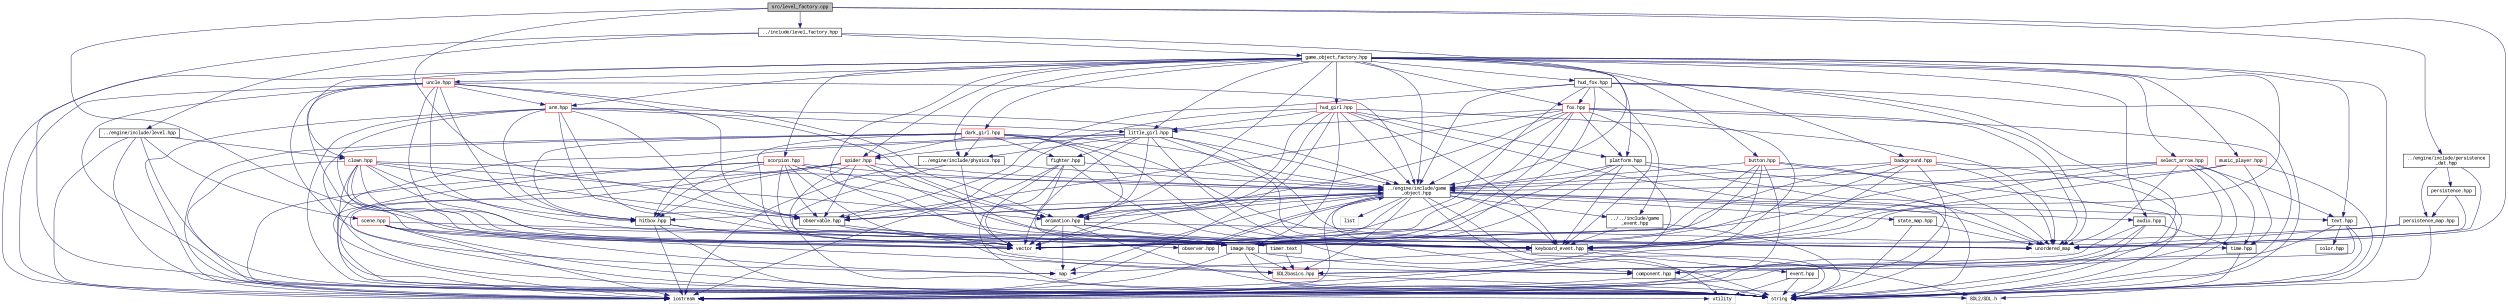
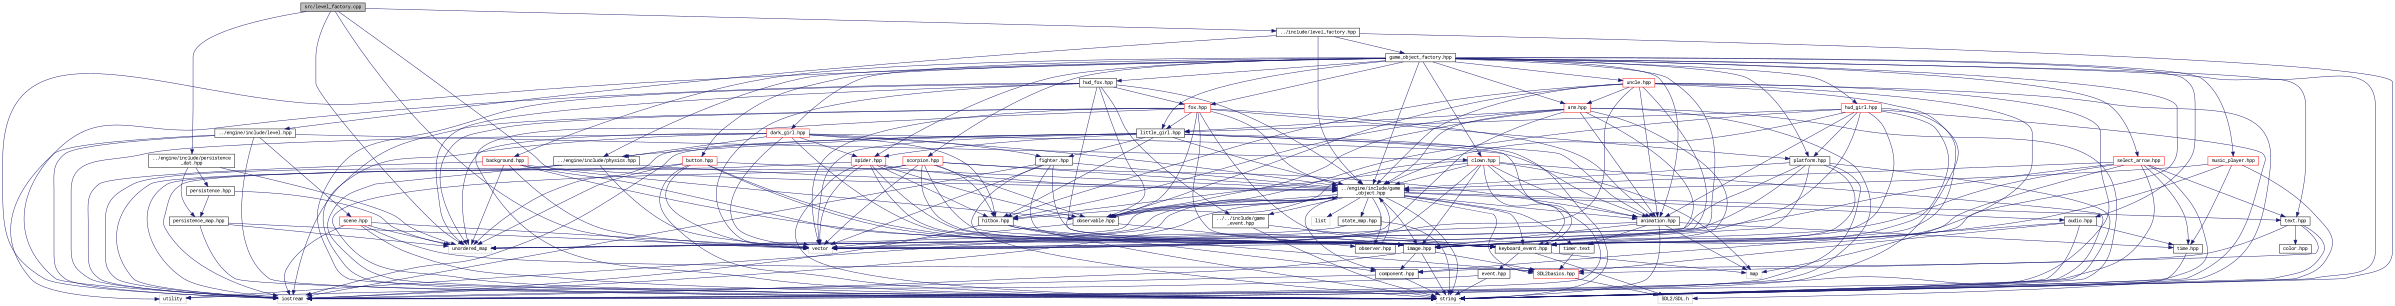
  digraph {
    fontname="Roboto Mono"
    node [color=black fillcolor=white fontname="Roboto Mono" fontsize=10 shape=record style=filled]
    edge [color=midnightblue fontname="Roboto Mono" fontsize=10 labelfontname=Helvetica labelfontsize=10 style=solid]
    n1 [fillcolor=grey75 fontcolor=black height=0.2 label="src/level_factory.cpp" width=0.4]
    n2 [height=0.2 label="../include/level_factory.hpp" width=0.4]
    n3 [color=grey75 height=0.2 label=unordered_map width=0.4]
    n4 [color=grey75 height=0.2 label=vector width=0.4]
    n5 [height=0.2 label="observable.hpp" width=0.4]
    n6 [height=0.2 label="../engine/include/persistence\l_dat.hpp" width=0.4]
    n7 [height=0.2 label="game_object_factory.hpp" width=0.4]
    n8 [height=0.2 label="../engine/include/game\l_object.hpp" width=0.4]
    n9 [color=grey75 height=0.2 label=string width=0.4]
    n10 [height=0.2 label="../engine/include/level.hpp" width=0.4]
    n11 [height=0.2 label="observer.hpp" width=0.4]
    n12 [height=0.2 label="persistence.hpp" width=0.4]
    n13 [height=0.2 label="persistence_map.hpp" width=0.4]
    n14 [color=grey75 height=0.2 label=iostream width=0.4]
    n15 [height=0.2 label="image.hpp" width=0.4]
    n16 [height=0.2 label="text.hpp" width=0.4]
    n17 [height=0.2 label="audio.hpp" width=0.4]
    n18 [height=0.2 label="keyboard_event.hpp" width=0.4]
    n19 [height=0.2 label="animation.hpp" width=0.4]
    n20 [height=0.2 label="../engine/include/physics.hpp" width=0.4]
    n21 [height=0.2 label="platform.hpp" width=0.4]
    n22 [height=0.2 label="little_girl.hpp" width=0.4]
    n23 [color=red height=0.2 label="spider.hpp" width=0.4]
    n24 [color=red height=0.2 label="fox.hpp" width=0.4]
    n25 [color=red height=0.2 label="scorpion.hpp" width=0.4]
    n26 [color=red height=0.2 label="background.hpp" width=0.4]
    n27 [color=red height=0.2 label="dark_girl.hpp" width=0.4]
    n28 [color=red height=0.2 label="hud_girl.hpp" width=0.4]
    n29 [height=0.2 label="hud_fox.hpp" width=0.4]
    n30 [color=red height=0.2 label="button.hpp" width=0.4]
    n31 [color=red height=0.2 label="clown.hpp" width=0.4]
    n32 [color=red height=0.2 label="uncle.hpp" width=0.4]
    n33 [color=red height=0.2 label="arm.hpp" width=0.4]
    n34 [color=red height=0.2 label="select_arrow.hpp" width=0.4]
    n35 [color=red height=0.2 label="music_player.hpp" width=0.4]
    n36 [color=grey75 height=0.2 label=map width=0.4]
    n37 [color=grey75 height=0.2 label=list width=0.4]
    n38 [color=grey75 height=0.2 label=utility width=0.4]
    n39 [color=red height=0.2 label="SDL2basics.hpp" width=0.4]
    n40 [height=0.2 label="component.hpp" width=0.4]
    n41 [height=0.2 label="hitbox.hpp" width=0.4]
    n42 [height=0.2 label="state_map.hpp" width=0.4]
    n43 [height=0.2 label="../../include/game\l_event.hpp" width=0.4]
    n44 [color=red height=0.2 label="scene.hpp" width=0.4]
    n45 [height=0.2 label="color.hpp" width=0.4]
    n46 [height=0.2 label="time.hpp" width=0.4]
    n47 [color=grey75 height=0.2 label="SDL2/SDL.h" width=0.4]
    n48 [height=0.2 label="event.hpp" width=0.4]
    n49 [height=0.2 label="timer.text" width=0.4]
    n50 [height=0.2 label="fighter.hpp" width=0.4]
    n1 -> n2
    n1 -> n3
    n1 -> n4
    n1 -> n5
    n1 -> n6
    n2 -> n7
    n2 -> n8
    n2 -> n9
    n2 -> n10
    n5 -> n4
    n5 -> n8
    n5 -> n11
    n6 -> n3
    n6 -> n12
    n6 -> n13
    n7 -> n8
    n7 -> n9
    n7 -> n14
    n7 -> n15
    n7 -> n16
    n7 -> n17
    n7 -> n18
    n7 -> n19
    n7 -> n20
    n7 -> n21
    n7 -> n22
    n7 -> n23
    n7 -> n24
    n7 -> n25
    n7 -> n26
    n7 -> n27
    n7 -> n28
    n7 -> n29
    n7 -> n30
    n7 -> n31
    n7 -> n32
    n7 -> n33
    n7 -> n34
    n7 -> n35
    n8 -> n3
    n8 -> n4
    n8 -> n5
    n8 -> n9
    n8 -> n11
    n8 -> n14
    n8 -> n15
    n8 -> n16
    n8 -> n17
    n8 -> n18
    n8 -> n19
-   n8 -> n36
+   n8 -> n49
    n8 -> n37
    n8 -> n38
    n8 -> n39
    n8 -> n40
    n8 -> n41
    n8 -> n42
    n8 -> n43
    n10 -> n9
    n10 -> n14
    n10 -> n31
    n10 -> n38
    n10 -> n44
    n11 -> n8
    n12 -> n3
    n12 -> n13
    n13 -> n3
    n13 -> n4
    n13 -> n9
    n15 -> n9
    n15 -> n14
    n15 -> n39
    n15 -> n40
    n16 -> n9
    n16 -> n39
    n16 -> n40
    n16 -> n45
    n17 -> n9
    n17 -> n39
    n17 -> n40
    n17 -> n46
    n18 -> n36
    n18 -> n47
    n18 -> n48
    n19 -> n4
    n19 -> n9
    n19 -> n15
    n19 -> n36
    n19 -> n46
    n19 -> n49
    n20 -> n4
    n20 -> n8
    n20 -> n9
    n20 -> n14
    n21 -> n3
    n21 -> n4
    n21 -> n8
    n21 -> n9
    n21 -> n14
    n21 -> n15
    n21 -> n18
    n22 -> n3
    n22 -> n4
    n22 -> n8
    n22 -> n9
    n22 -> n14
    n22 -> n18
    n22 -> n19
    n22 -> n20
    n22 -> n23
    n22 -> n41
    n22 -> n50
    n23 -> n4
    n23 -> n5
    n23 -> n8
    n23 -> n9
    n23 -> n14
    n23 -> n15
    n23 -> n18
    n23 -> n41
    n24 -> n3
    n24 -> n4
    n24 -> n5
    n24 -> n8
    n24 -> n9
    n24 -> n14
    n24 -> n15
    n24 -> n18
    n24 -> n19
    n24 -> n21
    n24 -> n22
    n25 -> n4
    n25 -> n5
    n25 -> n8
    n25 -> n9
    n25 -> n14
    n25 -> n15
    n25 -> n18
    n25 -> n19
    n25 -> n41
    n26 -> n3
    n26 -> n4
    n26 -> n8
-   n26 -> n9
    n26 -> n14
    n26 -> n15
    n26 -> n18
    n27 -> n3
    n27 -> n4
    n27 -> n8
    n27 -> n9
    n27 -> n14
    n27 -> n18
    n27 -> n19
    n27 -> n20
    n27 -> n23
    n27 -> n41
    n27 -> n50
-   n28 -> n3
    n28 -> n4
    n28 -> n5
    n28 -> n8
    n28 -> n9
    n28 -> n14
    n28 -> n15
    n28 -> n18
    n28 -> n19
    n28 -> n21
    n28 -> n22
    n29 -> n3
    n29 -> n4
    n29 -> n5
    n29 -> n8
    n29 -> n9
    n29 -> n14
    n29 -> n15
    n29 -> n24
    n29 -> n43
    n30 -> n3
    n30 -> n4
    n30 -> n8
    n30 -> n9
    n30 -> n14
    n30 -> n15
    n30 -> n18
    n31 -> n4
    n31 -> n5
    n31 -> n8
    n31 -> n9
    n31 -> n14
    n31 -> n15
    n31 -> n18
    n31 -> n19
    n31 -> n36
    n31 -> n41
    n32 -> n4
    n32 -> n5
    n32 -> n8
    n32 -> n9
    n32 -> n14
    n32 -> n15
    n32 -> n18
    n32 -> n19
    n32 -> n33
    n32 -> n36
    n32 -> n41
    n33 -> n4
    n33 -> n5
    n33 -> n8
    n33 -> n9
    n33 -> n14
    n33 -> n15
    n33 -> n18
    n33 -> n19
    n33 -> n22
    n33 -> n41
    n34 -> n3
    n34 -> n4
    n34 -> n8
    n34 -> n9
    n34 -> n14
    n34 -> n16
    n34 -> n18
    n34 -> n46
    n35 -> n8
    n35 -> n9
    n35 -> n18
    n35 -> n46
    n39 -> n47
    n40 -> n9
    n40 -> n14
    n41 -> n9
    n41 -> n14
    n41 -> n39
    n41 -> n40
    n42 -> n3
    n42 -> n9
    n43 -> n9
    n43 -> n18
    n44 -> n3
    n44 -> n4
    n44 -> n9
    n44 -> n14
    n44 -> n39
    n46 -> n47
    n48 -> n9
    n48 -> n38
    n49 -> n39
    n50 -> n4
    n50 -> n8
    n50 -> n9
    n50 -> n14
    n50 -> n15
    n50 -> n18
  }
